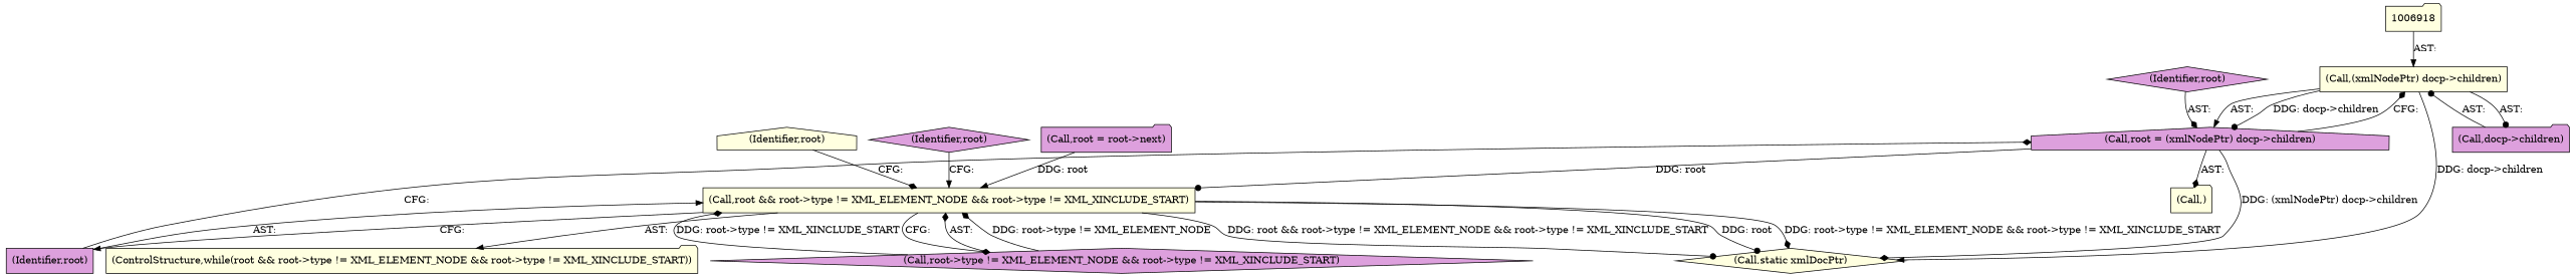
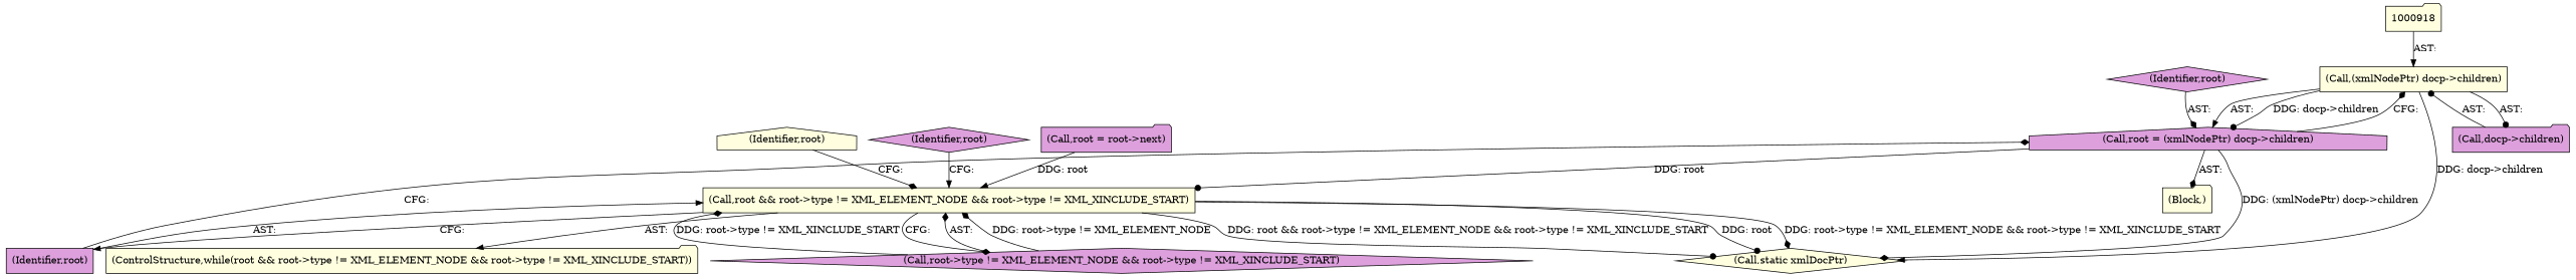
  digraph {
    node [fillcolor=lightyellow shape=folder style=filled]
    edge [arrowhead=diamond]
    n1 [label="(Call,(xmlNodePtr) docp->children)" shape=box]
    n2 [fillcolor=plum label="(Call,root = (xmlNodePtr) docp->children)" shape=house]
    n3 [label="(Call,static xmlDocPtr)" shape=diamond]
    n4 [fillcolor=plum label="(Call,docp->children)"]
    n5 [label="(Call,root && root->type != XML_ELEMENT_NODE && root->type != XML_XINCLUDE_START)" shape=box]
-   n6 [label="(Call,)"]
+   n6 [label="(Block,)"]
    n7 [fillcolor=plum label="(Identifier,root)" shape=box]
    n8 [label="(ControlStructure,while(root && root->type != XML_ELEMENT_NODE && root->type != XML_XINCLUDE_START))"]
    n9 [fillcolor=plum label="(Call,root->type != XML_ELEMENT_NODE && root->type != XML_XINCLUDE_START)" shape=diamond]
    n10 [label="(Identifier,root)" shape=house]
    n11 [fillcolor=plum label="(Identifier,root)" shape=diamond]
    n12 [fillcolor=plum label="(Identifier,root)" shape=diamond]
    n13 [fillcolor=plum label="(Call,root = root->next)"]
-   1000918 [label=1006918]
+   1000918
    n1 -> n2 [arrowhead=normal label="AST: "]
    n1 -> n2 [arrowhead=dot label="DDG: docp->children"]
    n1 -> n3 [arrowhead=normal label="DDG: docp->children"]
    n1 -> n4 [arrowhead=dot label="AST: "]
    n2 -> n1 [label="CFG: "]
    n2 -> n3 [label="DDG: (xmlNodePtr) docp->children"]
    n2 -> n5 [arrowhead=dot label="DDG: root"]
    n2 -> n6 [label="AST: "]
    n4 -> n1 [arrowhead=dot label="AST: "]
    n5 -> n3 [label="DDG: root->type != XML_ELEMENT_NODE && root->type != XML_XINCLUDE_START"]
    n5 -> n3 [arrowhead=dot label="DDG: root && root->type != XML_ELEMENT_NODE && root->type != XML_XINCLUDE_START"]
    n5 -> n3 [arrowhead=dot label="DDG: root"]
    n5 -> n7 [arrowhead=normal label="CFG: "]
    n5 -> n8 [arrowhead=normal label="AST: "]
    n5 -> n9 [label="CFG: "]
    n7 -> n2 [label="CFG: "]
    n7 -> n5 [arrowhead=normal label="AST: "]
    n9 -> n5 [label="AST: "]
    n9 -> n5 [label="DDG: root->type != XML_ELEMENT_NODE"]
    n9 -> n5 [label="DDG: root->type != XML_XINCLUDE_START"]
    n10 -> n5 [label="CFG: "]
    n11 -> n5 [arrowhead=normal label="CFG: "]
    n12 -> n2 [label="AST: "]
    n13 -> n5 [arrowhead=normal label="DDG: root"]
    1000918 -> n1 [arrowhead=normal label="AST: "]
  }
